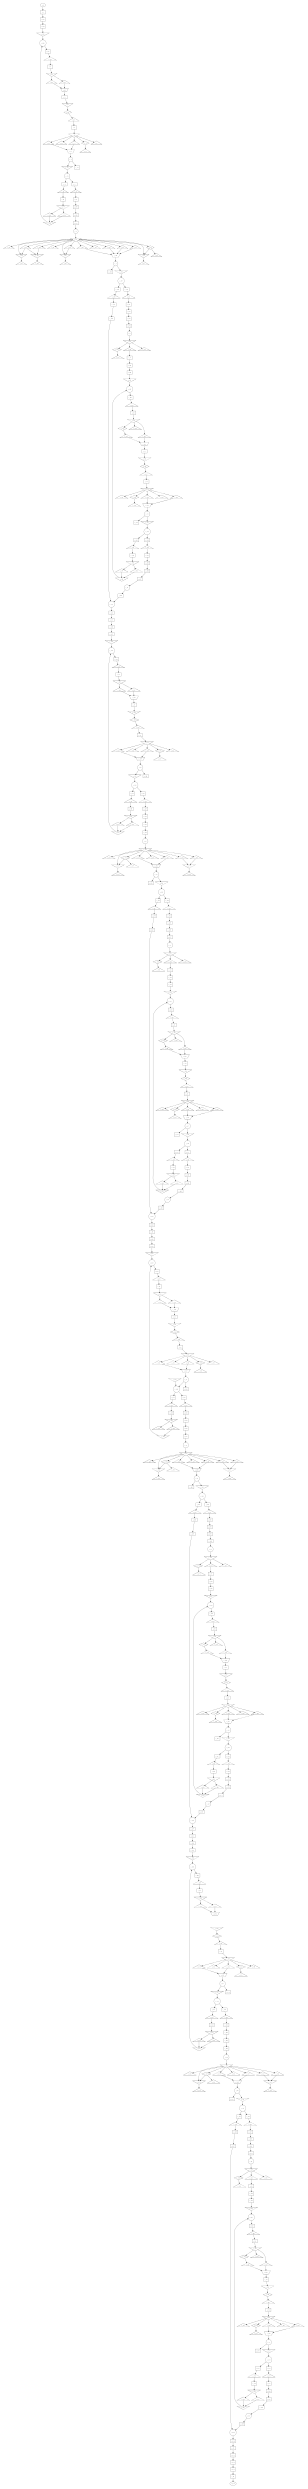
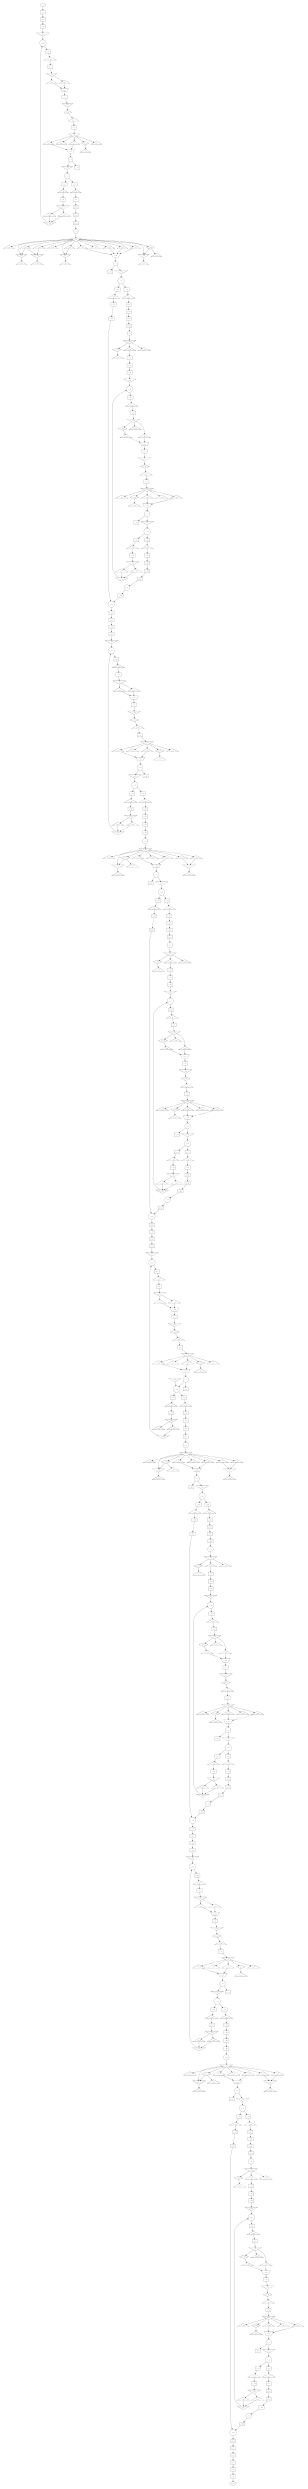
  digraph {
    fontname="Liberation Serif"
    node [fontname="Liberation Serif" shape=triangle]
    edge [fontname="Liberation Serif"]
    e_1 [shape=dot]
    e_383 [shape=dot]
    e_0 [shape=""]
    e_384 [shape=dot]
    e_2 [shape=dot]
    e_59 [shape=invtriangle]
    e_60
    e_61
    e_3 [shape=dot]
    e_63 [shape=invtriangle]
    e_64 [shape=diamond]
    e_4 [shape=dot]
    e_66 [shape=invtriangle]
    e_67
    e_68
    e_69
    e_70 [shape=diamond]
    e_72
    e_5 [shape=circle]
    e_74 [shape=dot]
    e_75 [shape=invtriangle]
    e_76 [shape=circle]
    e_6 [shape=circle]
    e_83 [shape=invtriangle]
    e_84
    e_85
    e_86 [shape=invtriangle]
    e_88
    e_89
    e_90
    e_91 [shape=invtriangle]
    e_93
    e_94
    e_95 [shape=diamond]
    e_96 [shape=invtriangle]
    e_98
    e_100
    e_103
    e_7 [shape=circle]
    e_105 [shape=dot]
    e_106 [shape=invtriangle]
    e_107 [shape=circle]
    e_8 [shape=circle]
    e_114 [shape=invtriangle]
    e_115
    e_116 [shape=diamond]
    e_118
    e_9 [shape=dot]
    e_399 [shape=dot]
    e_400 [shape=dot]
    e_10 [shape=dot]
    e_119 [shape=invtriangle]
    e_120
    e_121 [shape=diamond]
    e_123
    e_11 [shape=dot]
    e_125 [shape=invtriangle]
    e_126 [shape=diamond]
    e_12 [shape=dot]
    e_128 [shape=invtriangle]
    e_129
    e_130
    e_131
    e_132 [shape=diamond]
    e_134
    e_13 [shape=circle]
    e_136 [shape=dot]
    e_137 [shape=invtriangle]
    e_138 [shape=circle]
    e_14 [shape=circle]
    e_408 [shape=dot]
    e_410 [shape=circle]
    e_15 [shape=dot]
    e_416 [shape=dot]
    e_417 [shape=dot]
    e_16 [shape=dot]
    e_145 [shape=invtriangle]
    e_146
    e_147
    e_17 [shape=dot]
    e_149 [shape=invtriangle]
    e_150 [shape=diamond]
    e_18 [shape=dot]
    e_152 [shape=invtriangle]
    e_153
    e_154
    e_155
    e_156 [shape=diamond]
    e_158
    e_19 [shape=circle]
    e_160 [shape=dot]
    e_161 [shape=invtriangle]
    e_162 [shape=circle]
    e_20 [shape=circle]
    e_169 [shape=invtriangle]
    e_170
    e_171 [shape=diamond]
    e_172 [shape=invtriangle]
    e_174
    e_175
    e_176
    e_178
    e_181
    e_21 [shape=circle]
    e_183 [shape=dot]
    n106 [label=e_584 shape=invtriangle]
    e_185 [shape=circle]
    e_22 [shape=circle]
    e_192 [shape=invtriangle]
    e_193
    e_194 [shape=diamond]
    e_196
    e_23 [shape=dot]
    e_432 [shape=dot]
    e_433 [shape=dot]
    e_24 [shape=dot]
    e_197 [shape=invtriangle]
    e_198
    e_199 [shape=diamond]
    e_201
    e_25 [shape=dot]
    e_203 [shape=invtriangle]
    e_204 [shape=diamond]
    e_26 [shape=dot]
    e_206 [shape=invtriangle]
    e_207
    e_208
    e_209
    e_210 [shape=diamond]
    e_212
    e_27 [shape=circle]
    e_214 [shape=dot]
    e_215 [shape=invtriangle]
    e_216 [shape=circle]
    e_28 [shape=circle]
    e_441 [shape=dot]
    e_443 [shape=circle]
    e_29 [shape=dot]
    e_449 [shape=dot]
    e_450 [shape=dot]
    e_30 [shape=dot]
    e_223 [shape=invtriangle]
    e_224
    e_225
    e_31 [shape=dot]
    e_227 [shape=invtriangle]
    e_228 [shape=diamond]
    e_32 [shape=dot]
    e_230 [shape=invtriangle]
    e_231
    e_232
    e_233
    e_234 [shape=diamond]
    e_236
    e_33 [shape=circle]
    e_238 [shape=dot]
    e_240 [shape=circle]
    e_239 [shape=invtriangle]
    e_34 [shape=circle]
    e_247 [shape=invtriangle]
    e_248
    e_249 [shape=diamond]
    e_250 [shape=invtriangle]
    e_252
    e_253
    e_254
    e_256
    e_259
    e_35 [shape=circle]
    e_261 [shape=dot]
    e_262 [shape=invtriangle]
    e_263 [shape=circle]
    e_36 [shape=circle]
    e_270 [shape=invtriangle]
    e_271
    e_272 [shape=diamond]
    e_274
    e_37 [shape=dot]
    e_465 [shape=dot]
    e_466 [shape=dot]
    e_38 [shape=dot]
    e_275 [shape=invtriangle]
    e_276
    e_277 [shape=diamond]
    e_279
    e_39 [shape=dot]
    e_281 [shape=invtriangle]
    e_282 [shape=diamond]
    e_40 [shape=dot]
    e_284 [shape=invtriangle]
    e_285
    e_286
    e_287
    e_288 [shape=diamond]
    e_290
    e_41 [shape=circle]
    e_292 [shape=dot]
    e_293 [shape=invtriangle]
    n199 [label=e_894 shape=circle]
    e_42 [shape=circle]
    e_474 [shape=dot]
    e_476 [shape=circle]
    e_43 [shape=dot]
    e_482 [shape=dot]
    e_483 [shape=dot]
    e_44 [shape=dot]
    e_301 [shape=invtriangle]
    e_302
    e_303
+   e_45 [shape=dot]
    e_305 [shape=invtriangle]
    e_306 [shape=diamond]
    e_46 [shape=dot]
    e_308 [shape=invtriangle]
    e_309
    e_310
    e_311
    e_312 [shape=diamond]
    e_314
    e_47 [shape=circle]
    e_316 [shape=dot]
    e_317 [shape=invtriangle]
    e_318 [shape=circle]
    e_48 [shape=circle]
    e_325 [shape=invtriangle]
    e_326
    e_327 [shape=diamond]
    e_328 [shape=invtriangle]
    e_330
    e_331
    e_332
    e_334
    e_337
    e_49 [shape=circle]
    e_339 [shape=dot]
    e_340 [shape=invtriangle]
    e_341 [shape=circle]
    e_50 [shape=circle]
    e_348 [shape=invtriangle]
    e_349
    e_350 [shape=diamond]
    e_352
    e_51 [shape=dot]
    e_498 [shape=dot]
    e_499 [shape=dot]
    e_52 [shape=dot]
    e_353 [shape=invtriangle]
    e_354
    e_355 [shape=diamond]
    e_357
    e_53 [shape=dot]
    e_359 [shape=invtriangle]
    e_360 [shape=diamond]
    e_54 [shape=dot]
    e_362 [shape=invtriangle]
    e_363
    e_364
    e_365
    e_366 [shape=diamond]
    e_368
    e_55 [shape=circle]
    e_370 [shape=dot]
    e_371 [shape=invtriangle]
    e_372 [shape=circle]
    e_56 [shape=circle]
    e_508 [shape=dot]
    e_509 [shape=circle]
    e_57 [shape=dot]
    e_511 [shape=dot]
    e_512 [shape=dot]
    e_58 [shape=dot]
    e_514 [shape=""]
    e_62 [shape=invtrapezium]
    e_65
    e_73 [shape=invtrapezium]
    e_71
    e_77 [shape=dot]
    e_79 [shape=dot]
    e_78
    e_80
    e_81 [shape=dot]
    e_389 [shape=dot]
    e_82 [shape=dot]
    e_379 [shape=invtriangle]
    e_390 [shape=dot]
    e_380
    e_381
    e_101 [shape=invtriangle]
    e_87
    e_104 [shape=invtrapezium]
    e_92
    e_99
    e_97
    e_102
    e_108 [shape=dot]
    e_110 [shape=dot]
    e_109
    e_111
    e_112 [shape=dot]
    e_409 [shape=dot]
    e_113 [shape=dot]
    e_392 [shape=dot]
    e_393 [shape=dot]
    e_117
    e_122
    e_124 [shape=invtrapezium]
    e_127
    e_135 [shape=invtrapezium]
    e_133
    e_139 [shape=dot]
    e_141 [shape=dot]
    e_140
    e_142
    e_143 [shape=dot]
    e_405 [shape=dot]
    e_144 [shape=dot]
    e_395 [shape=invtriangle]
    e_406 [shape=dot]
    e_396
    e_397
    e_148 [shape=invtrapezium]
    e_151
    e_159 [shape=invtrapezium]
    e_157
    e_163 [shape=dot]
    e_165 [shape=dot]
    e_164
    e_166
    e_167 [shape=dot]
    e_422 [shape=dot]
    e_168 [shape=dot]
    e_412 [shape=invtriangle]
    e_423 [shape=dot]
    e_413
    e_414
    e_177
    e_173
    e_182 [shape=invtrapezium]
    e_179 [shape=invtriangle]
    e_180
    e_186 [shape=dot]
    e_188 [shape=dot]
    e_187
    e_189
    e_190 [shape=dot]
    e_442 [shape=dot]
    e_191 [shape=dot]
    e_425 [shape=dot]
    e_426 [shape=dot]
    e_195
    e_200
    e_202 [shape=invtrapezium]
    e_205
    e_213 [shape=invtrapezium]
    e_211
    e_217 [shape=dot]
    e_219 [shape=dot]
    e_218
    e_220
    e_221 [shape=dot]
    e_438 [shape=dot]
    e_222 [shape=dot]
    e_428 [shape=invtriangle]
    e_439 [shape=dot]
    e_429
    e_430
    e_226 [shape=invtrapezium]
    e_229
    e_237 [shape=invtrapezium]
    e_235
    e_241 [shape=dot]
    e_243 [shape=dot]
    e_242
    e_244
    e_245 [shape=dot]
    e_455 [shape=dot]
    e_246 [shape=dot]
    e_445 [shape=invtriangle]
    e_456 [shape=dot]
    e_446
    e_447
    e_255
    e_251
    e_260 [shape=invtrapezium]
    e_257 [shape=invtriangle]
    e_258
    e_264 [shape=dot]
    e_266 [shape=dot]
    e_265
    e_267
    e_268 [shape=dot]
    e_475 [shape=dot]
    e_269 [shape=dot]
    e_458 [shape=dot]
    e_459 [shape=dot]
    e_273
    e_278
    e_280 [shape=invtrapezium]
    e_283
    e_291 [shape=invtrapezium]
    e_289
    e_295 [shape=dot]
    e_297 [shape=dot]
    e_296
    e_298
    e_299 [shape=dot]
    e_471 [shape=dot]
    e_300 [shape=dot]
    e_461 [shape=invtriangle]
    e_472 [shape=dot]
    e_462
    e_463
    e_304 [shape=invtrapezium]
    e_307
    e_315 [shape=invtrapezium]
    e_313
    e_319 [shape=dot]
    e_321 [shape=dot]
    e_320
    e_322
    e_323 [shape=dot]
    e_488 [shape=dot]
    e_324 [shape=dot]
    e_478 [shape=invtriangle]
    e_489 [shape=dot]
    e_479
    e_480
    e_333
    e_329
    e_338 [shape=invtrapezium]
    e_335 [shape=invtriangle]
    e_336
    e_342 [shape=dot]
    e_344 [shape=dot]
    e_343
    e_345
    e_346 [shape=dot]
    e_507 [shape=dot]
    e_347 [shape=dot]
    e_491 [shape=dot]
    e_492 [shape=dot]
    e_351
    e_356
    e_358 [shape=invtrapezium]
    e_361
    e_369 [shape=invtrapezium]
    e_367
    e_373 [shape=dot]
    e_375 [shape=dot]
    e_374
    e_376
    e_377 [shape=dot]
    e_504 [shape=dot]
    e_378 [shape=dot]
    e_494 [shape=invtriangle]
    e_505 [shape=dot]
    e_495
    e_496
    e_382 [shape=invtriangle]
    e_386 [shape=circle]
    e_387 [shape=dot]
    e_385 [shape=invtriangle]
    e_388
    e_391 [shape=dot]
    e_394 [shape=dot]
    e_398 [shape=invtriangle]
    e_402 [shape=circle]
    e_403 [shape=dot]
    e_401 [shape=invtriangle]
    e_404
    e_407 [shape=dot]
    e_411 [shape=dot]
    e_415 [shape=invtriangle]
    e_419 [shape=circle]
    e_420 [shape=dot]
    e_418 [shape=invtriangle]
    e_421
    e_424 [shape=dot]
    e_427 [shape=dot]
    e_431 [shape=invtriangle]
    e_435 [shape=circle]
    e_436 [shape=dot]
    e_434 [shape=invtriangle]
    e_437
    e_440 [shape=dot]
    e_444 [shape=dot]
    e_448 [shape=invtriangle]
    e_452 [shape=circle]
    e_453 [shape=dot]
    e_451 [shape=invtriangle]
    e_454
    e_457 [shape=dot]
    e_460 [shape=dot]
    e_464 [shape=invtriangle]
    e_468 [shape=circle]
    e_469 [shape=dot]
    e_467 [shape=invtriangle]
    e_470
    e_473 [shape=dot]
    e_477 [shape=dot]
    e_481 [shape=invtriangle]
    e_485 [shape=circle]
    e_486 [shape=dot]
    e_484 [shape=invtriangle]
    e_487
    e_490 [shape=dot]
    e_493 [shape=dot]
    e_497 [shape=invtriangle]
    e_501 [shape=circle]
    e_502 [shape=dot]
    e_500 [shape=invtriangle]
    e_503
    e_506 [shape=dot]
    e_510 [shape=dot]
    e_513 [shape=dot]
    e_1 -> e_383
    e_383 -> e_384
    e_0 -> e_1
    e_384 -> e_385
    e_2 -> e_59
    e_59 -> e_60
    e_59 -> e_61
    e_60 -> e_62
    e_61 -> e_62
    e_3 -> e_63
    e_63 -> e_64
    e_64 -> e_65
    e_4 -> e_66
    e_66 -> e_67
    e_66 -> e_68
    e_66 -> e_69
    e_66 -> e_70
    e_66 -> e_72
    e_68 -> e_73
    e_70 -> e_71
    e_72 -> e_73
    e_5 -> e_74
    e_5 -> e_75
    e_75 -> e_76
    e_76 -> e_77
    e_76 -> e_79
    e_6 -> e_83
    e_83 -> e_84
    e_83 -> e_85
    e_83 -> e_86
    e_83 -> e_88
    e_83 -> e_89
    e_83 -> e_90
    e_83 -> e_91
    e_83 -> e_93
    e_83 -> e_94
    e_83 -> e_95
    e_83 -> e_96
    e_83 -> e_98
    e_83 -> e_100
    e_83 -> e_103
    e_85 -> e_86
    e_85 -> e_101
    e_86 -> e_87
    e_88 -> e_104
    e_90 -> e_91
    e_91 -> e_92
    e_93 -> e_104
    e_95 -> e_96
    e_95 -> e_99
    e_96 -> e_97
    e_98 -> e_104
    e_100 -> e_101
    e_103 -> e_104
    e_7 -> e_105
    e_7 -> e_106
    e_106 -> e_107
    e_107 -> e_108
    e_107 -> e_110
    e_8 -> e_114
    e_114 -> e_115
    e_114 -> e_116
    e_114 -> e_118
    e_116 -> e_117
    e_118 -> e_9
    e_9 -> e_399
    e_399 -> e_400
    e_400 -> e_401
    e_10 -> e_119
    e_119 -> e_120
    e_119 -> e_121
    e_119 -> e_123
    e_121 -> e_122
    e_123 -> e_124
    e_11 -> e_125
    e_125 -> e_126
    e_126 -> e_127
    e_12 -> e_128
    e_128 -> e_129
    e_128 -> e_130
    e_128 -> e_131
    e_128 -> e_132
    e_128 -> e_134
    e_130 -> e_135
    e_132 -> e_133
    e_134 -> e_135
    e_13 -> e_136
    e_13 -> e_137
    e_137 -> e_138
    e_138 -> e_139
    e_138 -> e_141
    e_14 -> e_408
    e_408 -> e_410
    e_410 -> e_411
    e_15 -> e_416
    e_416 -> e_417
    e_417 -> e_418
    e_16 -> e_145
    e_145 -> e_146
    e_145 -> e_147
    e_146 -> e_148
    e_147 -> e_148
    e_17 -> e_149
    e_149 -> e_150
    e_150 -> e_151
    e_18 -> e_152
    e_152 -> e_153
    e_152 -> e_154
    e_152 -> e_155
    e_152 -> e_156
    e_152 -> e_158
    e_154 -> e_159
    e_156 -> e_157
    e_158 -> e_159
    e_19 -> e_160
    e_19 -> e_161
    e_161 -> e_162
    e_162 -> e_163
    e_162 -> e_165
    e_20 -> e_169
    e_169 -> e_170
    e_169 -> e_171
    e_169 -> e_172
    e_169 -> e_174
    e_169 -> e_175
    e_169 -> e_176
    e_169 -> e_178
    e_169 -> e_181
    e_171 -> e_172
    e_171 -> e_177
    e_172 -> e_173
    e_174 -> e_182
    e_176 -> e_179
    e_178 -> e_179
    e_181 -> e_182
    e_21 -> e_183
    e_21 -> n106
    n106 -> e_185
    e_185 -> e_186
    e_185 -> e_188
    e_22 -> e_192
    e_192 -> e_193
    e_192 -> e_194
    e_192 -> e_196
    e_194 -> e_195
    e_196 -> e_23
    e_23 -> e_432
    e_432 -> e_433
    e_433 -> e_434
    e_24 -> e_197
    e_197 -> e_198
    e_197 -> e_199
    e_197 -> e_201
    e_199 -> e_200
    e_201 -> e_202
    e_25 -> e_203
    e_203 -> e_204
    e_204 -> e_205
    e_26 -> e_206
    e_206 -> e_207
    e_206 -> e_208
    e_206 -> e_209
    e_206 -> e_210
    e_206 -> e_212
    e_208 -> e_213
    e_210 -> e_211
    e_212 -> e_213
    e_27 -> e_214
    e_27 -> e_215
    e_215 -> e_216
    e_216 -> e_217
    e_216 -> e_219
    e_28 -> e_441
    e_441 -> e_443
    e_443 -> e_444
    e_29 -> e_449
    e_449 -> e_450
    e_450 -> e_451
    e_30 -> e_223
    e_223 -> e_224
    e_223 -> e_225
    e_224 -> e_226
    e_225 -> e_226
    e_31 -> e_227
    e_227 -> e_228
    e_228 -> e_229
    e_32 -> e_230
    e_230 -> e_231
    e_230 -> e_232
    e_230 -> e_233
    e_230 -> e_234
    e_230 -> e_236
    e_232 -> e_237
    e_234 -> e_235
    e_236 -> e_237
    e_33 -> e_238
    e_33 -> e_240
    e_240 -> e_241
    e_240 -> e_243
    e_239 -> e_240
    e_34 -> e_247
    e_247 -> e_248
    e_247 -> e_249
    e_247 -> e_250
    e_247 -> e_252
    e_247 -> e_253
    e_247 -> e_254
    e_247 -> e_256
    e_247 -> e_259
    e_249 -> e_250
    e_249 -> e_255
    e_250 -> e_251
    e_252 -> e_260
    e_254 -> e_257
    e_256 -> e_257
    e_259 -> e_260
    e_35 -> e_261
    e_35 -> e_262
    e_262 -> e_263
    e_263 -> e_264
    e_263 -> e_266
    e_36 -> e_270
    e_270 -> e_271
    e_270 -> e_272
    e_270 -> e_274
    e_272 -> e_273
    e_274 -> e_37
    e_37 -> e_465
    e_465 -> e_466
    e_466 -> e_467
    e_38 -> e_275
    e_275 -> e_276
    e_275 -> e_277
    e_275 -> e_279
    e_277 -> e_278
    e_279 -> e_280
    e_39 -> e_281
    e_281 -> e_282
    e_282 -> e_283
    e_40 -> e_284
    e_284 -> e_285
    e_284 -> e_286
    e_284 -> e_287
    e_284 -> e_288
    e_284 -> e_290
    e_286 -> e_291
    e_288 -> e_289
    e_290 -> e_291
    e_41 -> e_292
    e_41 -> e_293
    e_293 -> n199
    n199 -> e_295
    n199 -> e_297
    e_42 -> e_474
    e_474 -> e_476
    e_476 -> e_477
    e_43 -> e_482
    e_482 -> e_483
    e_483 -> e_484
    e_44 -> e_301
    e_301 -> e_302
    e_301 -> e_303
    e_302 -> e_304
    e_303 -> e_304
+   e_45 -> e_305
    e_305 -> e_306
    e_306 -> e_307
    e_46 -> e_308
    e_308 -> e_309
    e_308 -> e_310
    e_308 -> e_311
    e_308 -> e_312
    e_308 -> e_314
    e_310 -> e_315
    e_312 -> e_313
    e_314 -> e_315
    e_47 -> e_316
    e_47 -> e_317
    e_317 -> e_318
    e_318 -> e_319
    e_318 -> e_321
    e_48 -> e_325
    e_325 -> e_326
    e_325 -> e_327
    e_325 -> e_328
    e_325 -> e_330
    e_325 -> e_331
    e_325 -> e_332
    e_325 -> e_334
    e_325 -> e_337
    e_327 -> e_328
    e_327 -> e_333
    e_328 -> e_329
    e_330 -> e_338
    e_332 -> e_335
    e_334 -> e_335
    e_337 -> e_338
    e_49 -> e_339
    e_49 -> e_340
    e_340 -> e_341
    e_341 -> e_342
    e_341 -> e_344
    e_50 -> e_348
    e_348 -> e_349
    e_348 -> e_350
    e_348 -> e_352
    e_350 -> e_351
    e_352 -> e_51
    e_51 -> e_498
    e_498 -> e_499
    e_499 -> e_500
    e_52 -> e_353
    e_353 -> e_354
    e_353 -> e_355
    e_353 -> e_357
    e_355 -> e_356
    e_357 -> e_358
    e_53 -> e_359
    e_359 -> e_360
    e_360 -> e_361
    e_54 -> e_362
    e_362 -> e_363
    e_362 -> e_364
    e_362 -> e_365
    e_362 -> e_366
    e_362 -> e_368
    e_364 -> e_369
    e_366 -> e_367
    e_368 -> e_369
    e_55 -> e_370
    e_55 -> e_371
    e_371 -> e_372
    e_372 -> e_373
    e_372 -> e_375
    e_56 -> e_508
    e_508 -> e_509
    e_509 -> e_510
    e_57 -> e_511
    e_511 -> e_512
    e_512 -> e_513
    e_58 -> e_514
    e_62 -> e_3
    e_65 -> e_4
    e_73 -> e_5
    e_77 -> e_78
    e_79 -> e_80
    e_78 -> e_81
    e_80 -> e_82
    e_81 -> e_389
    e_389 -> e_390
    e_82 -> e_379
    e_379 -> e_380
    e_379 -> e_381
    e_390 -> e_391
    e_380 -> e_382
    e_381 -> e_382
    e_101 -> e_102
    e_104 -> e_7
    e_108 -> e_109
    e_110 -> e_111
    e_109 -> e_112
    e_111 -> e_113
    e_112 -> e_409
    e_409 -> e_410
    e_113 -> e_392
    e_392 -> e_393
    e_393 -> e_394
    e_122 -> e_124
    e_124 -> e_11
    e_127 -> e_12
    e_135 -> e_13
    e_139 -> e_140
    e_141 -> e_142
    e_140 -> e_143
    e_142 -> e_144
    e_143 -> e_405
    e_405 -> e_406
    e_144 -> e_395
    e_395 -> e_396
    e_395 -> e_397
    e_406 -> e_407
    e_396 -> e_398
    e_397 -> e_398
    e_148 -> e_17
    e_151 -> e_18
    e_159 -> e_19
    e_163 -> e_164
    e_165 -> e_166
    e_164 -> e_167
    e_166 -> e_168
    e_167 -> e_422
    e_422 -> e_423
    e_168 -> e_412
    e_412 -> e_413
    e_412 -> e_414
    e_423 -> e_424
    e_413 -> e_415
    e_414 -> e_415
    e_182 -> e_21
    e_179 -> e_180
    e_186 -> e_187
    e_188 -> e_189
    e_187 -> e_190
    e_189 -> e_191
    e_190 -> e_442
    e_442 -> e_443
    e_191 -> e_425
    e_425 -> e_426
    e_426 -> e_427
    e_200 -> e_202
    e_202 -> e_25
    e_205 -> e_26
    e_213 -> e_27
    e_217 -> e_218
    e_219 -> e_220
    e_218 -> e_221
    e_220 -> e_222
    e_221 -> e_438
    e_438 -> e_439
    e_222 -> e_428
    e_428 -> e_429
    e_428 -> e_430
    e_439 -> e_440
    e_429 -> e_431
    e_430 -> e_431
    e_226 -> e_31
    e_229 -> e_32
    e_237 -> e_33
    e_241 -> e_242
    e_243 -> e_244
    e_242 -> e_245
    e_244 -> e_246
    e_245 -> e_455
    e_455 -> e_456
    e_246 -> e_445
    e_445 -> e_446
    e_445 -> e_447
    e_456 -> e_457
    e_446 -> e_448
    e_260 -> e_35
    e_257 -> e_258
    e_264 -> e_265
    e_266 -> e_267
    e_265 -> e_268
    e_267 -> e_269
    e_268 -> e_475
    e_475 -> e_476
    e_269 -> e_458
    e_458 -> e_459
    e_459 -> e_460
    e_278 -> e_280
    e_280 -> e_39
    e_283 -> e_40
    e_291 -> e_41
    e_295 -> e_296
    e_297 -> e_298
    e_296 -> e_299
    e_298 -> e_300
    e_299 -> e_471
    e_471 -> e_472
    e_300 -> e_461
    e_461 -> e_462
    e_461 -> e_463
    e_472 -> e_473
    e_462 -> e_464
    e_463 -> e_464
+   e_304 -> e_45
    e_307 -> e_46
    e_315 -> e_47
    e_319 -> e_320
    e_321 -> e_322
    e_320 -> e_323
    e_322 -> e_324
    e_323 -> e_488
    e_488 -> e_489
    e_324 -> e_478
    e_478 -> e_479
    e_478 -> e_480
    e_489 -> e_490
    e_479 -> e_481
    e_480 -> e_481
    e_338 -> e_49
    e_335 -> e_336
    e_342 -> e_343
    e_344 -> e_345
    e_343 -> e_346
    e_345 -> e_347
    e_346 -> e_507
    e_507 -> e_509
    e_347 -> e_491
    e_491 -> e_492
    e_492 -> e_493
    e_356 -> e_358
    e_358 -> e_53
    e_361 -> e_54
    e_369 -> e_55
    e_373 -> e_374
    e_375 -> e_376
    e_374 -> e_377
    e_376 -> e_378
    e_377 -> e_504
    e_504 -> e_505
    e_378 -> e_494
    e_494 -> e_495
    e_494 -> e_496
    e_505 -> e_506
    e_495 -> e_497
    e_496 -> e_497
    e_382 -> e_386
    e_386 -> e_387
    e_387 -> e_388
    e_385 -> e_386
    e_388 -> e_2
    e_391 -> e_6
    e_394 -> e_8
    e_398 -> e_402
    e_402 -> e_403
    e_403 -> e_404
    e_401 -> e_402
    e_404 -> e_10
    e_407 -> e_14
    e_411 -> e_15
    e_415 -> e_419
    e_419 -> e_420
    e_420 -> e_421
    e_418 -> e_419
    e_421 -> e_16
    e_424 -> e_20
    e_427 -> e_22
    e_431 -> e_435
    e_435 -> e_436
    e_436 -> e_437
    e_434 -> e_435
    e_437 -> e_24
    e_440 -> e_28
    e_444 -> e_29
    e_448 -> e_452
    e_452 -> e_453
    e_453 -> e_454
    e_451 -> e_452
    e_454 -> e_30
    e_457 -> e_34
    e_460 -> e_36
    e_464 -> e_468
    e_468 -> e_469
    e_469 -> e_470
    e_467 -> e_468
    e_470 -> e_38
    e_473 -> e_42
    e_477 -> e_43
    e_481 -> e_485
    e_485 -> e_486
    e_486 -> e_487
    e_484 -> e_485
    e_487 -> e_44
    e_490 -> e_48
    e_493 -> e_50
    e_497 -> e_501
    e_501 -> e_502
    e_502 -> e_503
    e_500 -> e_501
    e_503 -> e_52
    e_506 -> e_56
    e_510 -> e_57
    e_513 -> e_58
  }
